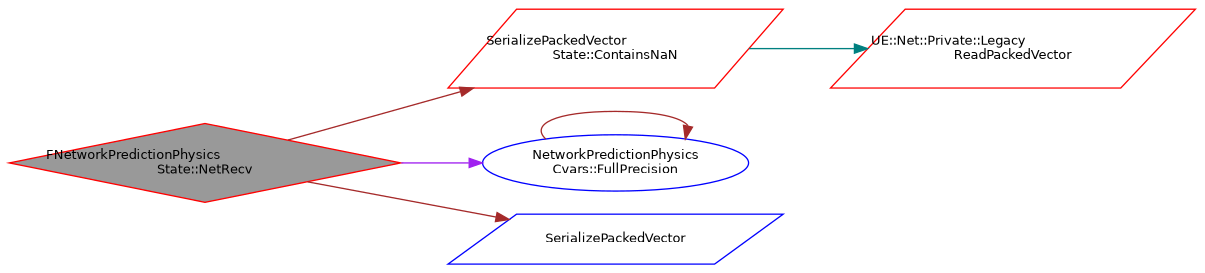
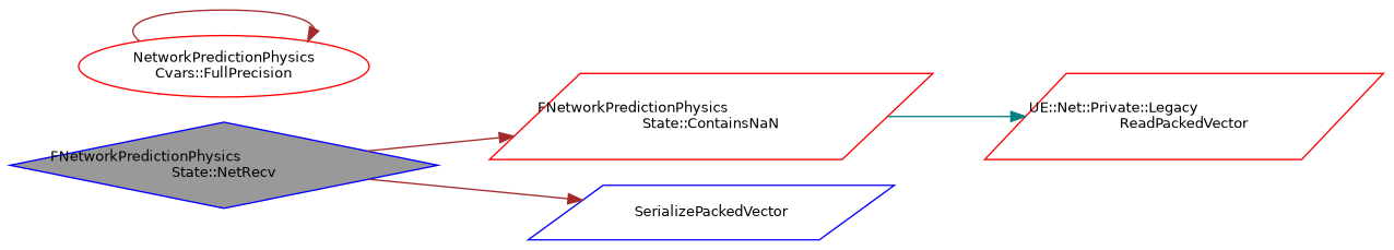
  digraph {
    rankdir=LR
    node [color=red fillcolor=white fontname=Helvetica fontsize=10 shape=parallelogram style=filled]
    edge [color=brown fontname=Helvetica fontsize=10 labelfontname=Helvetica labelfontsize=10 style=solid]
-   n1 [fillcolor=grey60 fontcolor=black height=0.2 label="FNetworkPredictionPhysics\lState::NetRecv" shape=diamond width=0.4]
-   n2 [height=0.2 label="SerializePackedVector\lState::ContainsNaN" width=0.4]
-   n3 [color=blue height=0.2 label="NetworkPredictionPhysics\lCvars::FullPrecision" shape=ellipse width=0.4]
+   n1 [color=blue fillcolor=grey60 fontcolor=black height=0.2 label="FNetworkPredictionPhysics\lState::NetRecv" shape=diamond width=0.4]
+   n2 [height=0.2 label="FNetworkPredictionPhysics\lState::ContainsNaN" width=0.4]
+   n3 [height=0.2 label="NetworkPredictionPhysics\lCvars::FullPrecision" shape=ellipse width=0.4]
    n4 [color=blue height=0.2 label=SerializePackedVector width=0.4]
    n5 [height=0.2 label="UE::Net::Private::Legacy\lReadPackedVector" width=0.4]
    n1 -> n2
-   n1 -> n3 [color=purple]
    n1 -> n4
    n2 -> n5 [color=teal]
    n3 -> n3
  }
